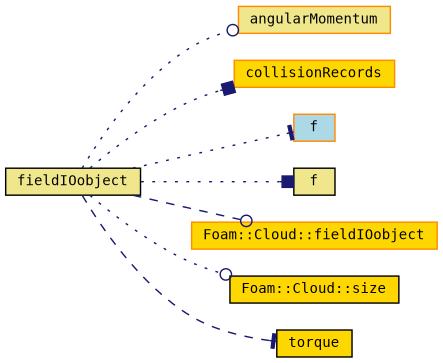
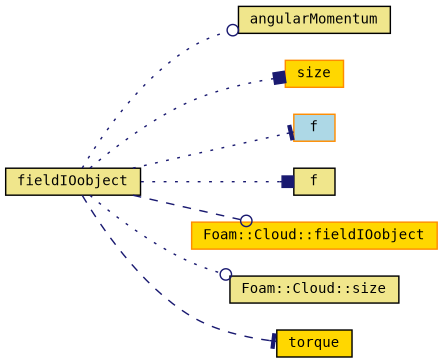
  digraph {
    fontname="DejaVu Sans Mono"
    rankdir=LR
    node [color=black fillcolor=khaki fontname="DejaVu Sans Mono" fontsize=10 shape=record style=filled]
    edge [arrowhead=odot color=midnightblue fontname="DejaVu Sans Mono" fontsize=10 labelfontname=Helvetica labelfontsize=10 style=dotted]
    n1 [fontcolor=black height=0.2 label=fieldIOobject width=0.4]
-   n2 [color=darkorange height=0.2 label=angularMomentum width=0.4]
-   n3 [color=darkorange fillcolor=gold height=0.2 label=collisionRecords width=0.4]
+   n2 [height=0.2 label=angularMomentum width=0.4]
+   n3 [color=darkorange fillcolor=gold height=0.2 label=size width=0.4]
    n4 [color=darkorange fillcolor=lightblue height=0.2 label=f width=0.4]
    n5 [height=0.2 label=f width=0.4]
    n6 [color=darkorange fillcolor=gold height=0.2 label="Foam::Cloud::fieldIOobject" width=0.4]
-   n7 [fillcolor=gold height=0.2 label="Foam::Cloud::size" width=0.4]
+   n7 [height=0.2 label="Foam::Cloud::size" width=0.4]
    n8 [fillcolor=gold height=0.2 label=torque width=0.4]
    n1 -> n2
    n1 -> n3 [arrowhead=box]
    n1 -> n4 [arrowhead=tee]
    n1 -> n5 [arrowhead=box]
    n1 -> n6 [style=dashed]
    n1 -> n7
    n1 -> n8 [arrowhead=tee style=dashed]
  }
